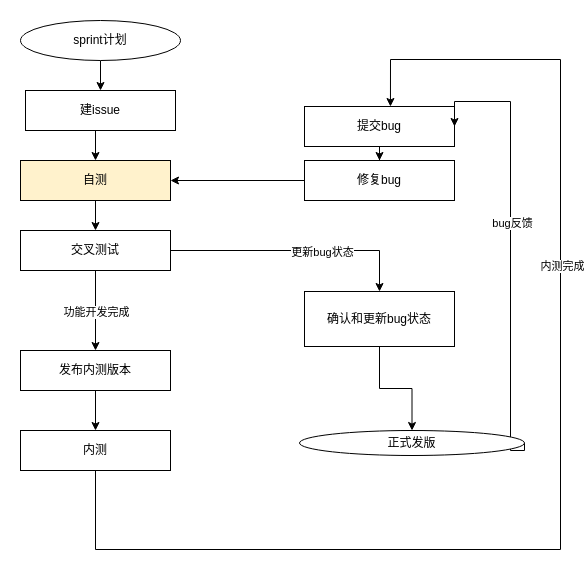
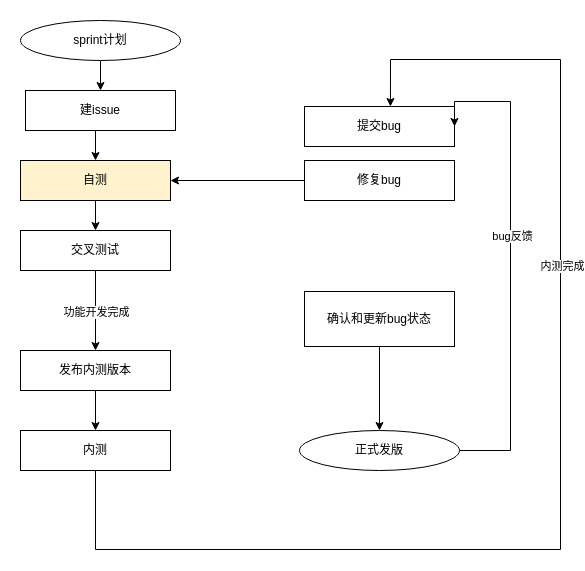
  <mxCell id="0" />
  <mxCell id="1" parent="0" />
  <mxCell id="2" style="edgeStyle=orthogonalEdgeStyle;rounded=0;orthogonalLoop=1;jettySize=auto;html=1;exitX=0.5;exitY=1;exitDx=0;exitDy=0;entryX=0.5;entryY=0;entryDx=0;entryDy=0;" edge="1" parent="1" source="3" target="5"><mxGeometry relative="1" as="geometry" /></mxCell>
  <mxCell id="3" value="sprint计划" style="ellipse;whiteSpace=wrap;html=1;" vertex="1" parent="1"><mxGeometry x="20" y="20" width="160" height="40" as="geometry" /></mxCell>
  <mxCell id="4" style="edgeStyle=orthogonalEdgeStyle;rounded=0;orthogonalLoop=1;jettySize=auto;html=1;exitX=0.5;exitY=1;exitDx=0;exitDy=0;entryX=0.5;entryY=0;entryDx=0;entryDy=0;" edge="1" parent="1" source="5" target="7"><mxGeometry relative="1" as="geometry" /></mxCell>
  <mxCell id="5" value="建issue" style="rounded=0;whiteSpace=wrap;html=1;" vertex="1" parent="1"><mxGeometry x="25" y="90" width="150" height="40" as="geometry" /></mxCell>
  <mxCell id="6" style="edgeStyle=orthogonalEdgeStyle;rounded=0;orthogonalLoop=1;jettySize=auto;html=1;exitX=0.5;exitY=1;exitDx=0;exitDy=0;entryX=0.5;entryY=0;entryDx=0;entryDy=0;" edge="1" parent="1" source="7" target="12"><mxGeometry relative="1" as="geometry" /></mxCell>
  <mxCell id="7" value="自测" style="rounded=0;whiteSpace=wrap;html=1;fillColor=#fff2cc;" vertex="1" parent="1"><mxGeometry x="20" y="160" width="150" height="40" as="geometry" /></mxCell>
  <mxCell id="8" style="edgeStyle=orthogonalEdgeStyle;rounded=0;orthogonalLoop=1;jettySize=auto;html=1;exitX=0.5;exitY=1;exitDx=0;exitDy=0;entryX=0.5;entryY=0;entryDx=0;entryDy=0;" edge="1" parent="1" source="12" target="14"><mxGeometry relative="1" as="geometry" /></mxCell>
  <mxCell id="9" value="功能开发完成" style="edgeLabel;html=1;align=center;verticalAlign=middle;resizable=0;points=[];" vertex="1" connectable="0" parent="8"><mxGeometry x="0.225" y="2" relative="1" as="geometry"><mxPoint x="-2" y="-8" as="offset" /></mxGeometry></mxCell>
- <mxCell id="10" style="edgeStyle=orthogonalEdgeStyle;rounded=0;orthogonalLoop=1;jettySize=auto;html=1;exitX=1;exitY=0.5;exitDx=0;exitDy=0;" edge="1" parent="1" source="12" target="23"><mxGeometry relative="1" as="geometry" /></mxCell>
- <mxCell id="11" value="更新bug状态" style="edgeLabel;html=1;align=center;verticalAlign=middle;resizable=0;points=[];" vertex="1" connectable="0" parent="10"><mxGeometry x="0.209" y="-1" relative="1" as="geometry"><mxPoint as="offset" /></mxGeometry></mxCell>
  <mxCell id="12" value="交叉测试" style="rounded=0;whiteSpace=wrap;html=1;" vertex="1" parent="1"><mxGeometry x="20" y="230" width="150" height="40" as="geometry" /></mxCell>
  <mxCell id="13" style="edgeStyle=orthogonalEdgeStyle;rounded=0;orthogonalLoop=1;jettySize=auto;html=1;exitX=0.5;exitY=1;exitDx=0;exitDy=0;entryX=0.5;entryY=0;entryDx=0;entryDy=0;" edge="1" parent="1" source="14" target="17"><mxGeometry relative="1" as="geometry" /></mxCell>
  <mxCell id="14" value="发布内测版本" style="rounded=0;whiteSpace=wrap;html=1;" vertex="1" parent="1"><mxGeometry x="20" y="350" width="150" height="40" as="geometry" /></mxCell>
  <mxCell id="15" style="edgeStyle=orthogonalEdgeStyle;rounded=0;orthogonalLoop=1;jettySize=auto;html=1;exitX=0.5;exitY=1;exitDx=0;exitDy=0;entryX=0.573;entryY=0;entryDx=0;entryDy=0;entryPerimeter=0;" edge="1" parent="1" source="17" target="19"><mxGeometry relative="1" as="geometry"><mxPoint x="95" y="529" as="sourcePoint" /><Array as="points"><mxPoint x="95" y="549" /><mxPoint x="560" y="549" /><mxPoint x="560" y="59" /><mxPoint x="390" y="59" /></Array></mxGeometry></mxCell>
  <mxCell id="16" value="内测完成" style="edgeLabel;html=1;align=center;verticalAlign=middle;resizable=0;points=[];" vertex="1" connectable="0" parent="15"><mxGeometry x="0.324" y="-1" relative="1" as="geometry"><mxPoint as="offset" /></mxGeometry></mxCell>
  <mxCell id="17" value="内测" style="rounded=0;whiteSpace=wrap;html=1;" vertex="1" parent="1"><mxGeometry x="20" y="430" width="150" height="40" as="geometry" /></mxCell>
- <mxCell id="18" style="edgeStyle=orthogonalEdgeStyle;rounded=0;orthogonalLoop=1;jettySize=auto;html=1;exitX=0.5;exitY=1;exitDx=0;exitDy=0;" edge="1" parent="1" source="19" target="21"><mxGeometry relative="1" as="geometry" /></mxCell>
  <mxCell id="19" value="提交bug" style="rounded=0;whiteSpace=wrap;html=1;" vertex="1" parent="1"><mxGeometry x="304" y="106" width="150" height="40" as="geometry" /></mxCell>
  <mxCell id="20" style="edgeStyle=orthogonalEdgeStyle;rounded=0;orthogonalLoop=1;jettySize=auto;html=1;exitX=0;exitY=0.5;exitDx=0;exitDy=0;entryX=1;entryY=0.5;entryDx=0;entryDy=0;" edge="1" parent="1" source="21" target="7"><mxGeometry relative="1" as="geometry" /></mxCell>
  <mxCell id="21" value="修复bug" style="rounded=0;whiteSpace=wrap;html=1;" vertex="1" parent="1"><mxGeometry x="304" y="160" width="150" height="40" as="geometry" /></mxCell>
  <mxCell id="22" style="edgeStyle=orthogonalEdgeStyle;rounded=0;orthogonalLoop=1;jettySize=auto;html=1;exitX=0.5;exitY=1;exitDx=0;exitDy=0;entryX=0.5;entryY=0;entryDx=0;entryDy=0;" edge="1" parent="1" source="23" target="26"><mxGeometry relative="1" as="geometry" /></mxCell>
  <mxCell id="23" value="确认和更新bug状态" style="rounded=0;whiteSpace=wrap;html=1;" vertex="1" parent="1"><mxGeometry x="304" y="291" width="150" height="55" as="geometry" /></mxCell>
  <mxCell id="24" style="edgeStyle=orthogonalEdgeStyle;rounded=0;orthogonalLoop=1;jettySize=auto;html=1;exitX=1;exitY=0.5;exitDx=0;exitDy=0;entryX=1;entryY=0.5;entryDx=0;entryDy=0;" edge="1" parent="1" source="26" target="19"><mxGeometry relative="1" as="geometry"><Array as="points"><mxPoint x="510" y="450" /><mxPoint x="510" y="101" /></Array></mxGeometry></mxCell>
  <mxCell id="25" value="bug反馈" style="edgeLabel;html=1;align=center;verticalAlign=middle;resizable=0;points=[];" vertex="1" connectable="0" parent="24"><mxGeometry x="0.105" y="-1" relative="1" as="geometry"><mxPoint as="offset" /></mxGeometry></mxCell>
- <mxCell id="26" value="正式发版" style="ellipse;whiteSpace=wrap;html=1;" vertex="1" parent="1"><mxGeometry x="299" y="430" width="225" height="25" as="geometry" /></mxCell>
+ <mxCell id="26" value="正式发版" style="ellipse;whiteSpace=wrap;html=1;" vertex="1" parent="1"><mxGeometry x="299" y="430" width="160" height="40" as="geometry" /></mxCell>
